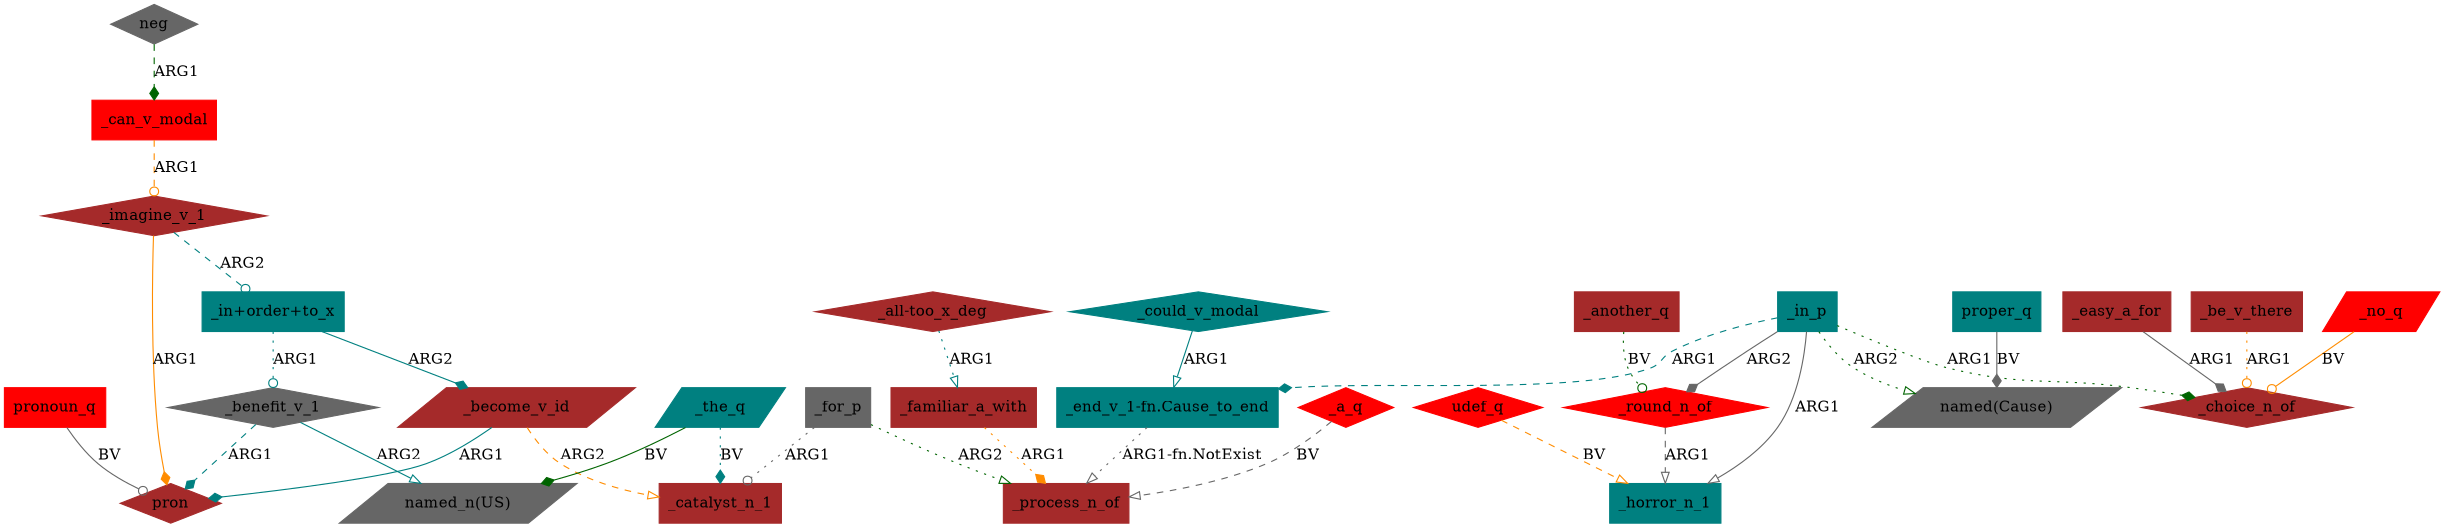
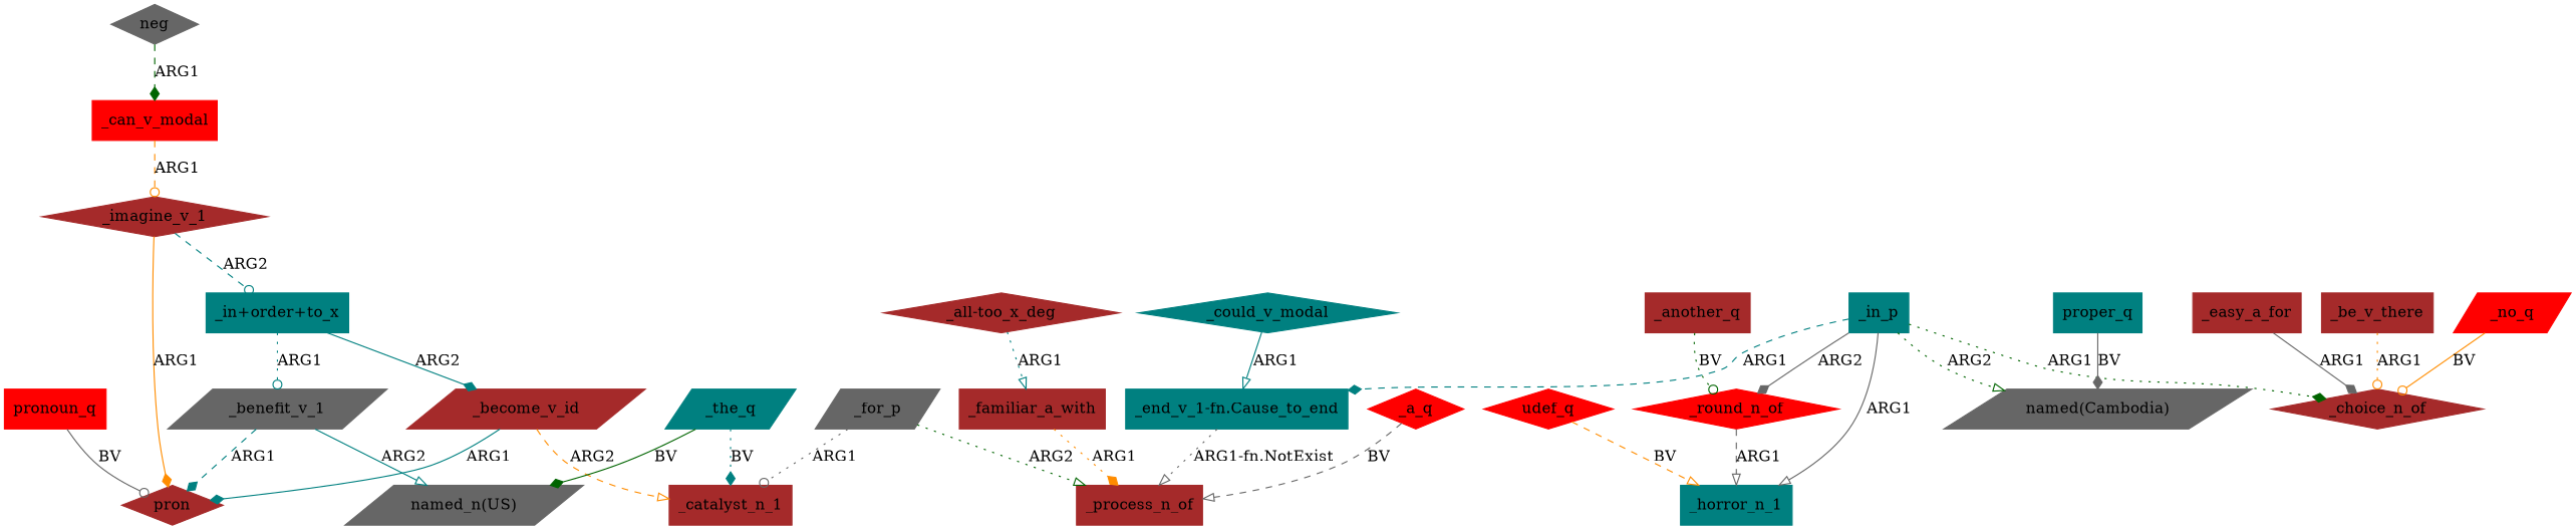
  digraph {
    node [color=brown shape=box style=filled]
    edge [arrowhead=diamond color=teal style=solid]
    _imagine_v_1 [shape=diamond]
    "_in+order+to_x" [color=teal]
    pron [shape=diamond]
-   _benefit_v_1 [color=gray40 shape=diamond]
+   _benefit_v_1 [color=gray40 shape=parallelogram]
    _become_v_id [shape=parallelogram]
    "named_n(US)" [color=gray40 shape=parallelogram]
    _catalyst_n_1
    udef_q [color=red shape=diamond]
    _horror_n_1 [color=teal]
    _choice_n_of [shape=diamond]
    _easy_a_for
    "_end_v_1-fn.Cause_to_end" [color=teal]
    _process_n_of
    _the_q [color=teal shape=parallelogram]
    _can_v_modal [color=red]
    _a_q [color=red shape=diamond]
    _be_v_there
    _familiar_a_with
    _in_p [color=teal]
    _round_n_of [color=red shape=diamond]
-   "named(Cambodia)" [color=gray40 shape=parallelogram label="named(Cause)"]
+   "named(Cambodia)" [color=gray40 shape=parallelogram]
    _another_q
    pronoun_q [color=red]
    _no_q [color=red shape=parallelogram]
    _could_v_modal [color=teal shape=diamond]
    proper_q [color=teal]
-   _for_p [color=gray40]
+   _for_p [color=gray40 shape=parallelogram]
    neg [color=gray40 shape=diamond]
    "_all-too_x_deg" [shape=diamond]
    _imagine_v_1 -> "_in+order+to_x" [arrowhead=odot label=ARG2 style=dashed]
    _imagine_v_1 -> pron [color=darkorange label=ARG1]
    "_in+order+to_x" -> _benefit_v_1 [arrowhead=odot label=ARG1 style=dotted]
    "_in+order+to_x" -> _become_v_id [label=ARG2]
    _benefit_v_1 -> pron [label=ARG1 style=dashed]
    _benefit_v_1 -> "named_n(US)" [arrowhead=onormal label=ARG2]
    _become_v_id -> pron [label=ARG1]
    _become_v_id -> _catalyst_n_1 [arrowhead=onormal color=darkorange label=ARG2 style=dashed]
    udef_q -> _horror_n_1 [arrowhead=onormal color=darkorange label=BV style=dashed]
    _easy_a_for -> _choice_n_of [color=gray40 label=ARG1]
    "_end_v_1-fn.Cause_to_end" -> _process_n_of [arrowhead=onormal color=gray40 label="ARG1-fn.NotExist" style=dotted]
    _the_q -> "named_n(US)" [color=darkgreen label=BV]
    _the_q -> _catalyst_n_1 [label=BV style=dotted]
    _can_v_modal -> _imagine_v_1 [arrowhead=odot color=darkorange label=ARG1 style=dashed]
    _a_q -> _process_n_of [arrowhead=onormal color=gray40 label=BV style=dashed]
    _be_v_there -> _choice_n_of [arrowhead=odot color=darkorange label=ARG1 style=dotted]
    _familiar_a_with -> _process_n_of [color=darkorange label=ARG1 style=dotted]
    _in_p -> _horror_n_1 [arrowhead=onormal color=gray40 label=ARG1]
    _in_p -> _choice_n_of [color=darkgreen label=ARG1 style=dotted]
    _in_p -> "_end_v_1-fn.Cause_to_end" [label=ARG1 style=dashed]
    _in_p -> _round_n_of [color=gray40 label=ARG2]
    _in_p -> "named(Cambodia)" [arrowhead=onormal color=darkgreen label=ARG2 style=dotted]
    _round_n_of -> _horror_n_1 [arrowhead=onormal color=gray40 label=ARG1 style=dashed]
    _another_q -> _round_n_of [arrowhead=odot color=darkgreen label=BV style=dotted]
    pronoun_q -> pron [arrowhead=odot color=gray40 label=BV]
    _no_q -> _choice_n_of [arrowhead=odot color=darkorange label=BV]
    _could_v_modal -> "_end_v_1-fn.Cause_to_end" [arrowhead=onormal label=ARG1]
    proper_q -> "named(Cambodia)" [color=gray40 label=BV]
    _for_p -> _catalyst_n_1 [arrowhead=odot color=gray40 label=ARG1 style=dotted]
    _for_p -> _process_n_of [arrowhead=onormal color=darkgreen label=ARG2 style=dotted]
    neg -> _can_v_modal [color=darkgreen label=ARG1 style=dashed]
    "_all-too_x_deg" -> _familiar_a_with [arrowhead=onormal label=ARG1 style=dotted]
  }
